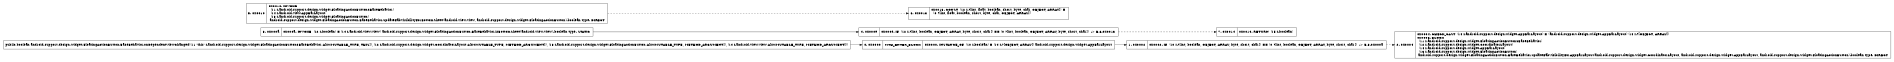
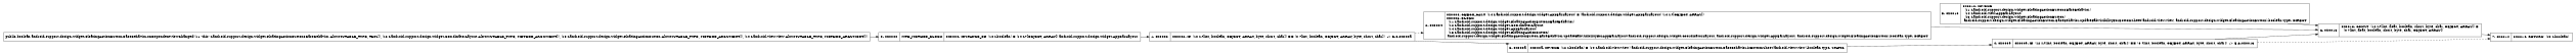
  digraph {
    rankdir=LR
    node [shape=record]
-   n1 [label="{0\:\ 0x0000|MTH_ENTER_BLOCK\l|0x0000: INSTANCE_OF  (r0 I:boolean) = (r4 I:?[OBJECT, ARRAY]) android.support.design.widget.AppBarLayout \l}"]
+   n1 [label="{0\:\ 0x0000|MTH_METHOD_BLOCK\l|0x0000: INSTANCE_OF  (r0 I:boolean) = (r4 I:?[OBJECT, ARRAY]) android.support.design.widget.AppBarLayout \l}"]
    n2 [label="{1\:\ 0x0002|0x0002: IF  (r0 I:?[int, boolean, OBJECT, ARRAY, byte, short, char]) == (0 ?[int, boolean, OBJECT, ARRAY, byte, short, char])  \-\> B:3:0x000a \l}"]
    n3 [label="{2\:\ 0x0004|0x0004: CHECK_CAST  (r4 I:android.support.design.widget.AppBarLayout) = (android.support.design.widget.AppBarLayout) (r4 I:?[OBJECT, ARRAY]) \l0x0006: BLOCK  \l  (r1 I:android.support.design.widget.FloatingActionButton$BaseBehavior)\l  (r2 I:android.support.design.widget.CoordinatorLayout)\l  (r4 I:android.support.design.widget.AppBarLayout)\l  (r3 I:android.support.design.widget.FloatingActionButton)\l android.support.design.widget.FloatingActionButton.BaseBehavior.updateFabVisibilityForAppBarLayout(android.support.design.widget.CoordinatorLayout, android.support.design.widget.AppBarLayout, android.support.design.widget.FloatingActionButton):boolean type: DIRECT \l}"]
    n4 [label="{3\:\ 0x000a|0x000a: INVOKE  (r2 I:boolean) = (r4 I:android.view.View) android.support.design.widget.FloatingActionButton.BaseBehavior.isBottomSheet(android.view.View):boolean type: STATIC \l}"]
    n5 [label="{6\:\ 0x0013|0x0013: CONST  (r2 I:?[int, float, boolean, short, byte, char, OBJECT, ARRAY]) = \l  (0 ?[int, float, boolean, short, byte, char, OBJECT, ARRAY])\l \l}"]
    n6 [label="{4\:\ 0x000e|0x000e: IF  (r2 I:?[int, boolean, OBJECT, ARRAY, byte, short, char]) == (0 ?[int, boolean, OBJECT, ARRAY, byte, short, char])  \-\> B:6:0x0013 \l}"]
    n7 [label="{7\:\ 0x0014|0x0014: RETURN  (r5 I:boolean) \l}"]
    n8 [label="{5\:\ 0x0010|0x0010: INVOKE  \l  (r1 I:android.support.design.widget.FloatingActionButton$BaseBehavior)\l  (r4 I:android.view.AppBarLayout)\l  (r3 I:android.support.design.widget.FloatingActionButton)\l android.support.design.widget.FloatingActionButton.BaseBehavior.updateFabVisibilityForBottomSheet(android.view.View, android.support.design.widget.FloatingActionButton):boolean type: DIRECT \l}"]
    n9 [label="{public boolean android.support.design.widget.FloatingActionButton.BaseBehavior.onDependentViewChanged((r1 'this' I:android.support.design.widget.FloatingActionButton$BaseBehavior A[IMMUTABLE_TYPE, THIS]), (r2 I:android.support.design.widget.CoordinatorLayout A[IMMUTABLE_TYPE, METHOD_ARGUMENT]), (r3 I:android.support.design.widget.FloatingActionButton A[IMMUTABLE_TYPE, METHOD_ARGUMENT]), (r4 I:android.view.View A[IMMUTABLE_TYPE, METHOD_ARGUMENT])) }"]
    n1 -> n2
    n2 -> n3 [style=dashed]
+   n2 -> n4
+   n3 -> n5
    n4 -> n6
+   n5 -> n7
+   n6 -> n5
    n6 -> n7 [style=dashed]
-   n8 -> n5 [style=dashed]
+   n8 -> n5
    n9 -> n1
  }
